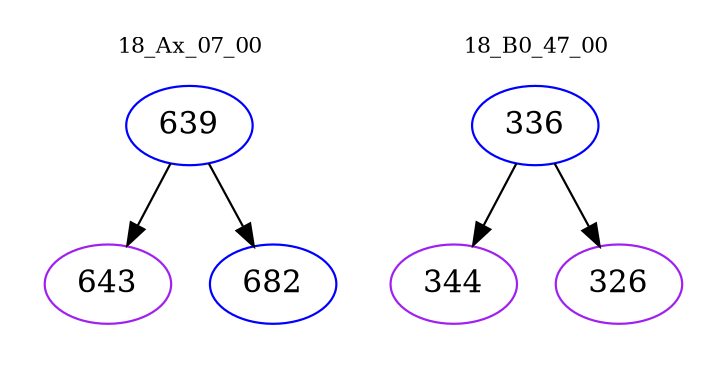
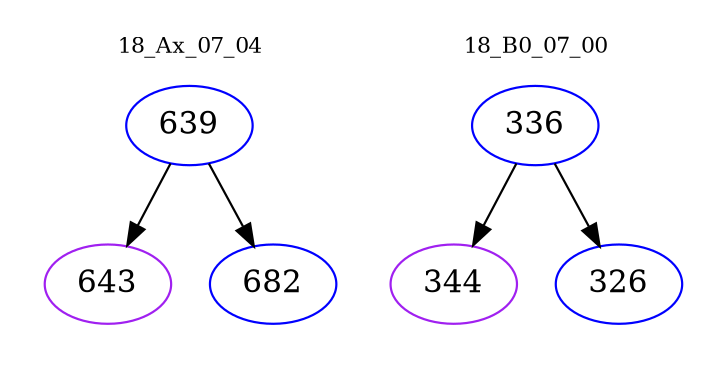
  digraph {
    node [color=blue]
    edge [color=black]
    n1 [label=639]
    n2 [color=purple label=643]
    n3 [label=682]
    n4 [label=336]
    n5 [color=purple label=344]
-   n6 [color=purple label=326]
+   n6 [label=326]
    subgraph cluster_1 {
      color=white
      fontsize=10
-     label="18_Ax_07_00"
+     label="18_Ax_07_04"
      n1
      n2
      n3
    }
    subgraph cluster_2 {
      color=white
      fontsize=10
-     label="18_B0_47_00"
+     label="18_B0_07_00"
      n4
      n5
      n6
    }
    n1 -> n2
    n1 -> n3
    n4 -> n5
    n4 -> n6
  }
